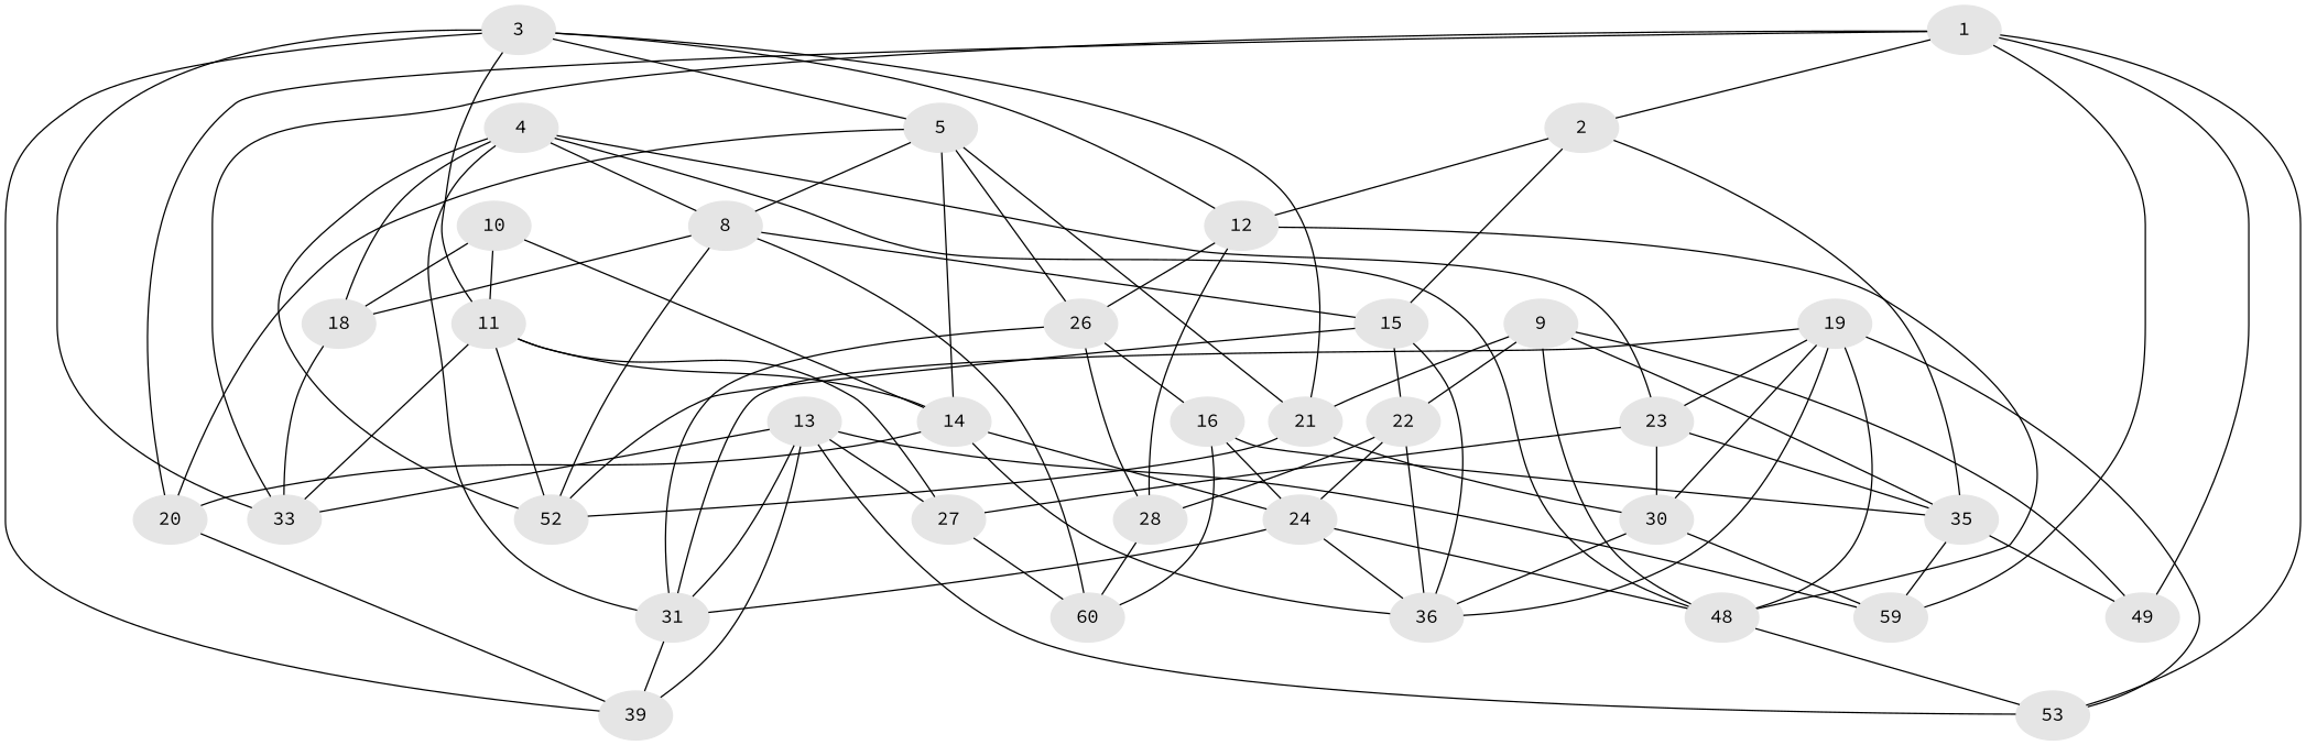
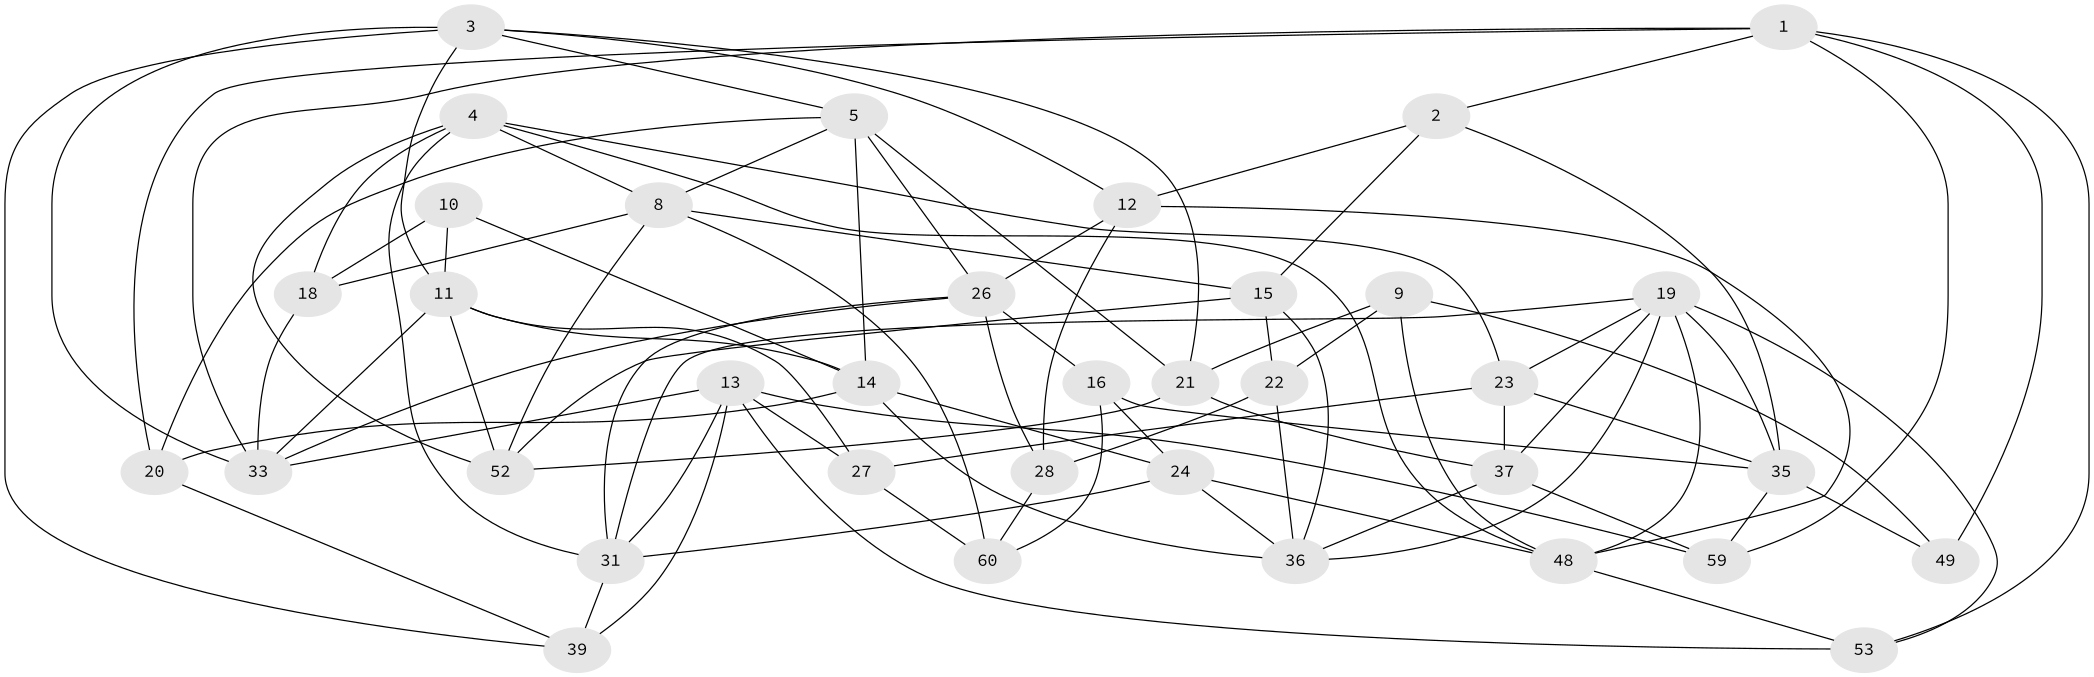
  graph {
    fontname="Source Code Pro"
    node [color=gray90 fontname="Source Code Pro" style=filled]
    edge [fontname="Source Code Pro"]
    1 [super="+46"]
    2
    20
    33 [super="+38"]
    49
    53
    59
    12 [super="+25"]
    15
    n10 [label=35 super="+61"]
    39 [super="+40"]
    48 [super="+56"]
    26 [super="+35"]
    28
    52 [super="+62"]
    22 [super="+47"]
    36 [super="+44"]
    3 [super="+6"]
    5 [super="+32"]
    11 [super="+41"]
    21 [super="+43"]
    8 [super="+57"]
    14 [super="+29"]
    27
-   30 [super="+37"]
+   30 [super="+37" label=37]
    4 [super="+51"]
    18 [super="+45"]
    23 [super="+58"]
    31 [super="+54"]
    60
    24 [super="+55"]
    16
    9 [super="+17"]
    10
    13 [super="+50"]
    19 [super="+42"]
    1 -- 2
    1 -- 20
    1 -- 33
    1 -- 49
    1 -- 53
    1 -- 59
    2 -- 12
    2 -- 15
    2 -- n10
    20 -- 39
    12 -- 48
    12 -- 26 [weight=2]
    12 -- 28
    15 -- 52
    15 -- 22
    15 -- 36
    n10 -- 49
    n10 -- 59
    48 -- 53
+   26 -- 33
    26 -- 28
    26 -- 31
    26 -- 16
    28 -- 60
    22 -- 28
    22 -- 36
-   22 -- 24
    3 -- 33
    3 -- 12
    3 -- 39
    3 -- 5
    3 -- 11
    3 -- 21
    5 -- 20
    5 -- 26
    5 -- 21
    5 -- 8
    5 -- 14
    11 -- 33
    11 -- 52
    11 -- 14
    11 -- 27
    21 -- 52
    21 -- 30
    8 -- 15
    8 -- 52
    8 -- 18
    8 -- 60
    14 -- 20
    14 -- 36
    14 -- 24
    27 -- 60
    30 -- 59
    30 -- 36
    4 -- 48
    4 -- 52
    4 -- 8
    4 -- 18
    4 -- 23
    4 -- 31
    18 -- 33
    23 -- n10
    23 -- 27
    23 -- 30 [weight=2]
    31 -- 39
    24 -- 48
    24 -- 36
    24 -- 31
    16 -- n10
    16 -- 60
    16 -- 24
    9 -- 49
-   9 -- n10
+   19 -- n10
    9 -- 48
    9 -- 22 [weight=2]
    9 -- 21
    10 -- 11
    10 -- 14
    10 -- 18
    13 -- 33
    13 -- 53
    13 -- 59
    13 -- 39
    13 -- 27
    13 -- 31
    19 -- 53
    19 -- 48
    19 -- 36
    19 -- 30
    19 -- 23
    19 -- 31
  }
